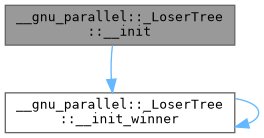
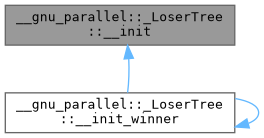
  digraph {
    rankdir=TB
    fontname="DejaVu Sans Mono"
    node [fontname="DejaVu Sans Mono" fontsize=10 shape=box style=filled]
    edge [color=steelblue1 fontname="DejaVu Sans Mono" fontsize=10 labelfontname=Helvetica labelfontsize=10 style=solid]
    n1 [color=gray40 fillcolor=grey60 fontcolor=black height=0.2 label="__gnu_parallel::_LoserTree\l::__init" width=0.4]
    n2 [color=grey40 fillcolor=white height=0.2 label="__gnu_parallel::_LoserTree\l::__init_winner" width=0.4]
-   n1 -> n2
+   n2 -> n1
    n2 -> n2
  }
